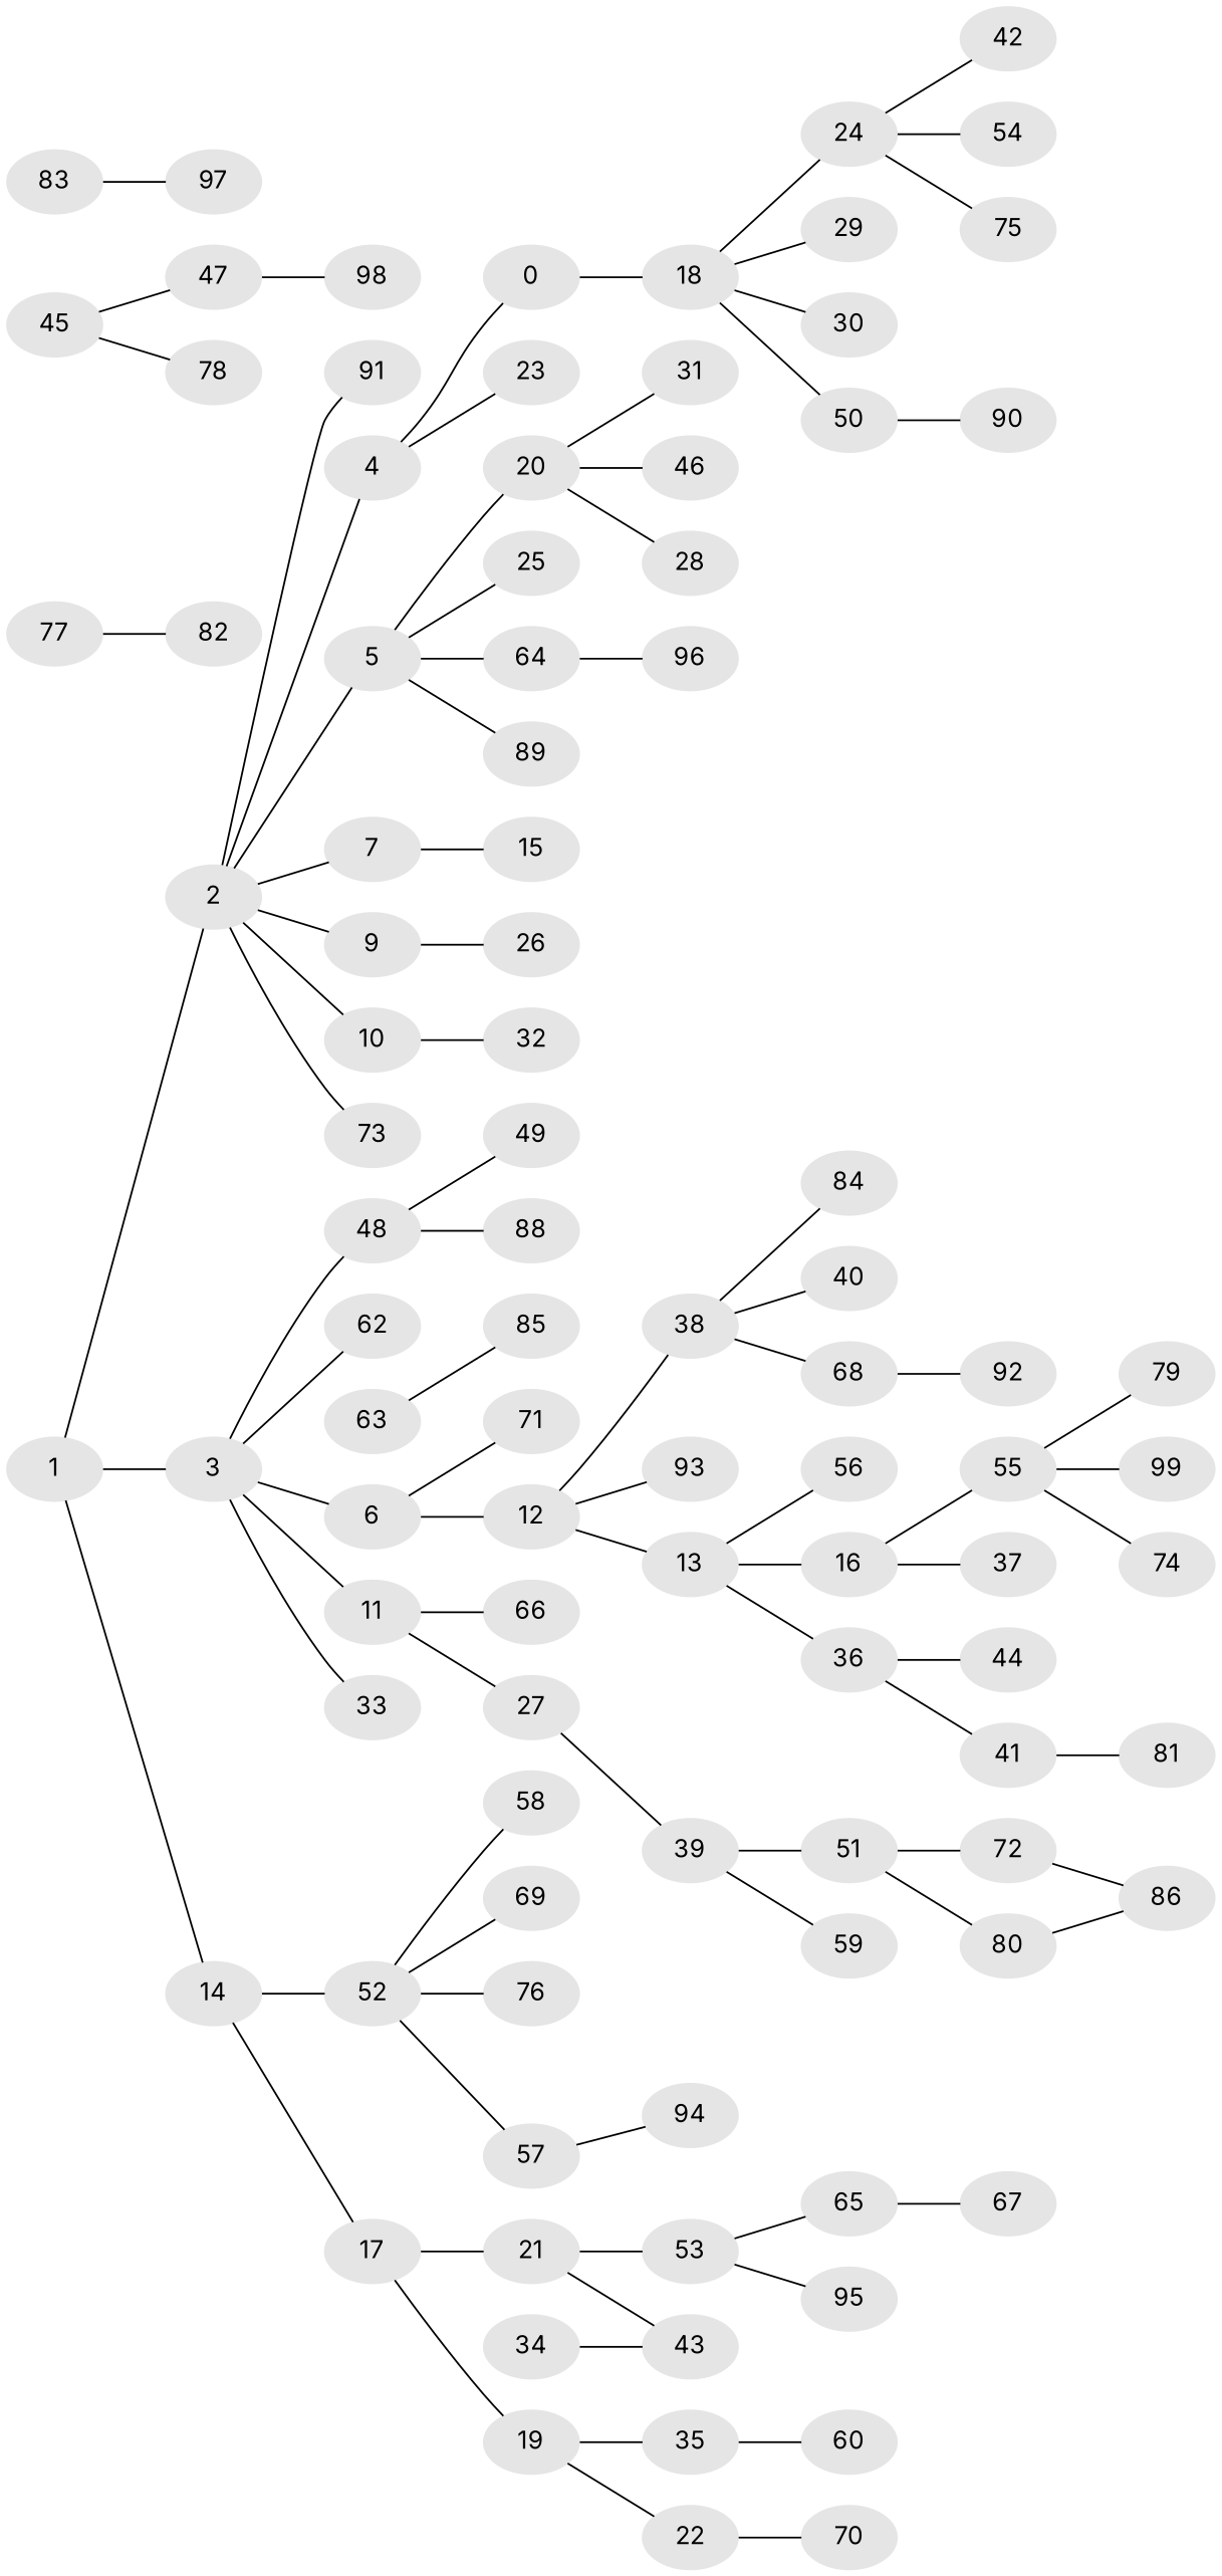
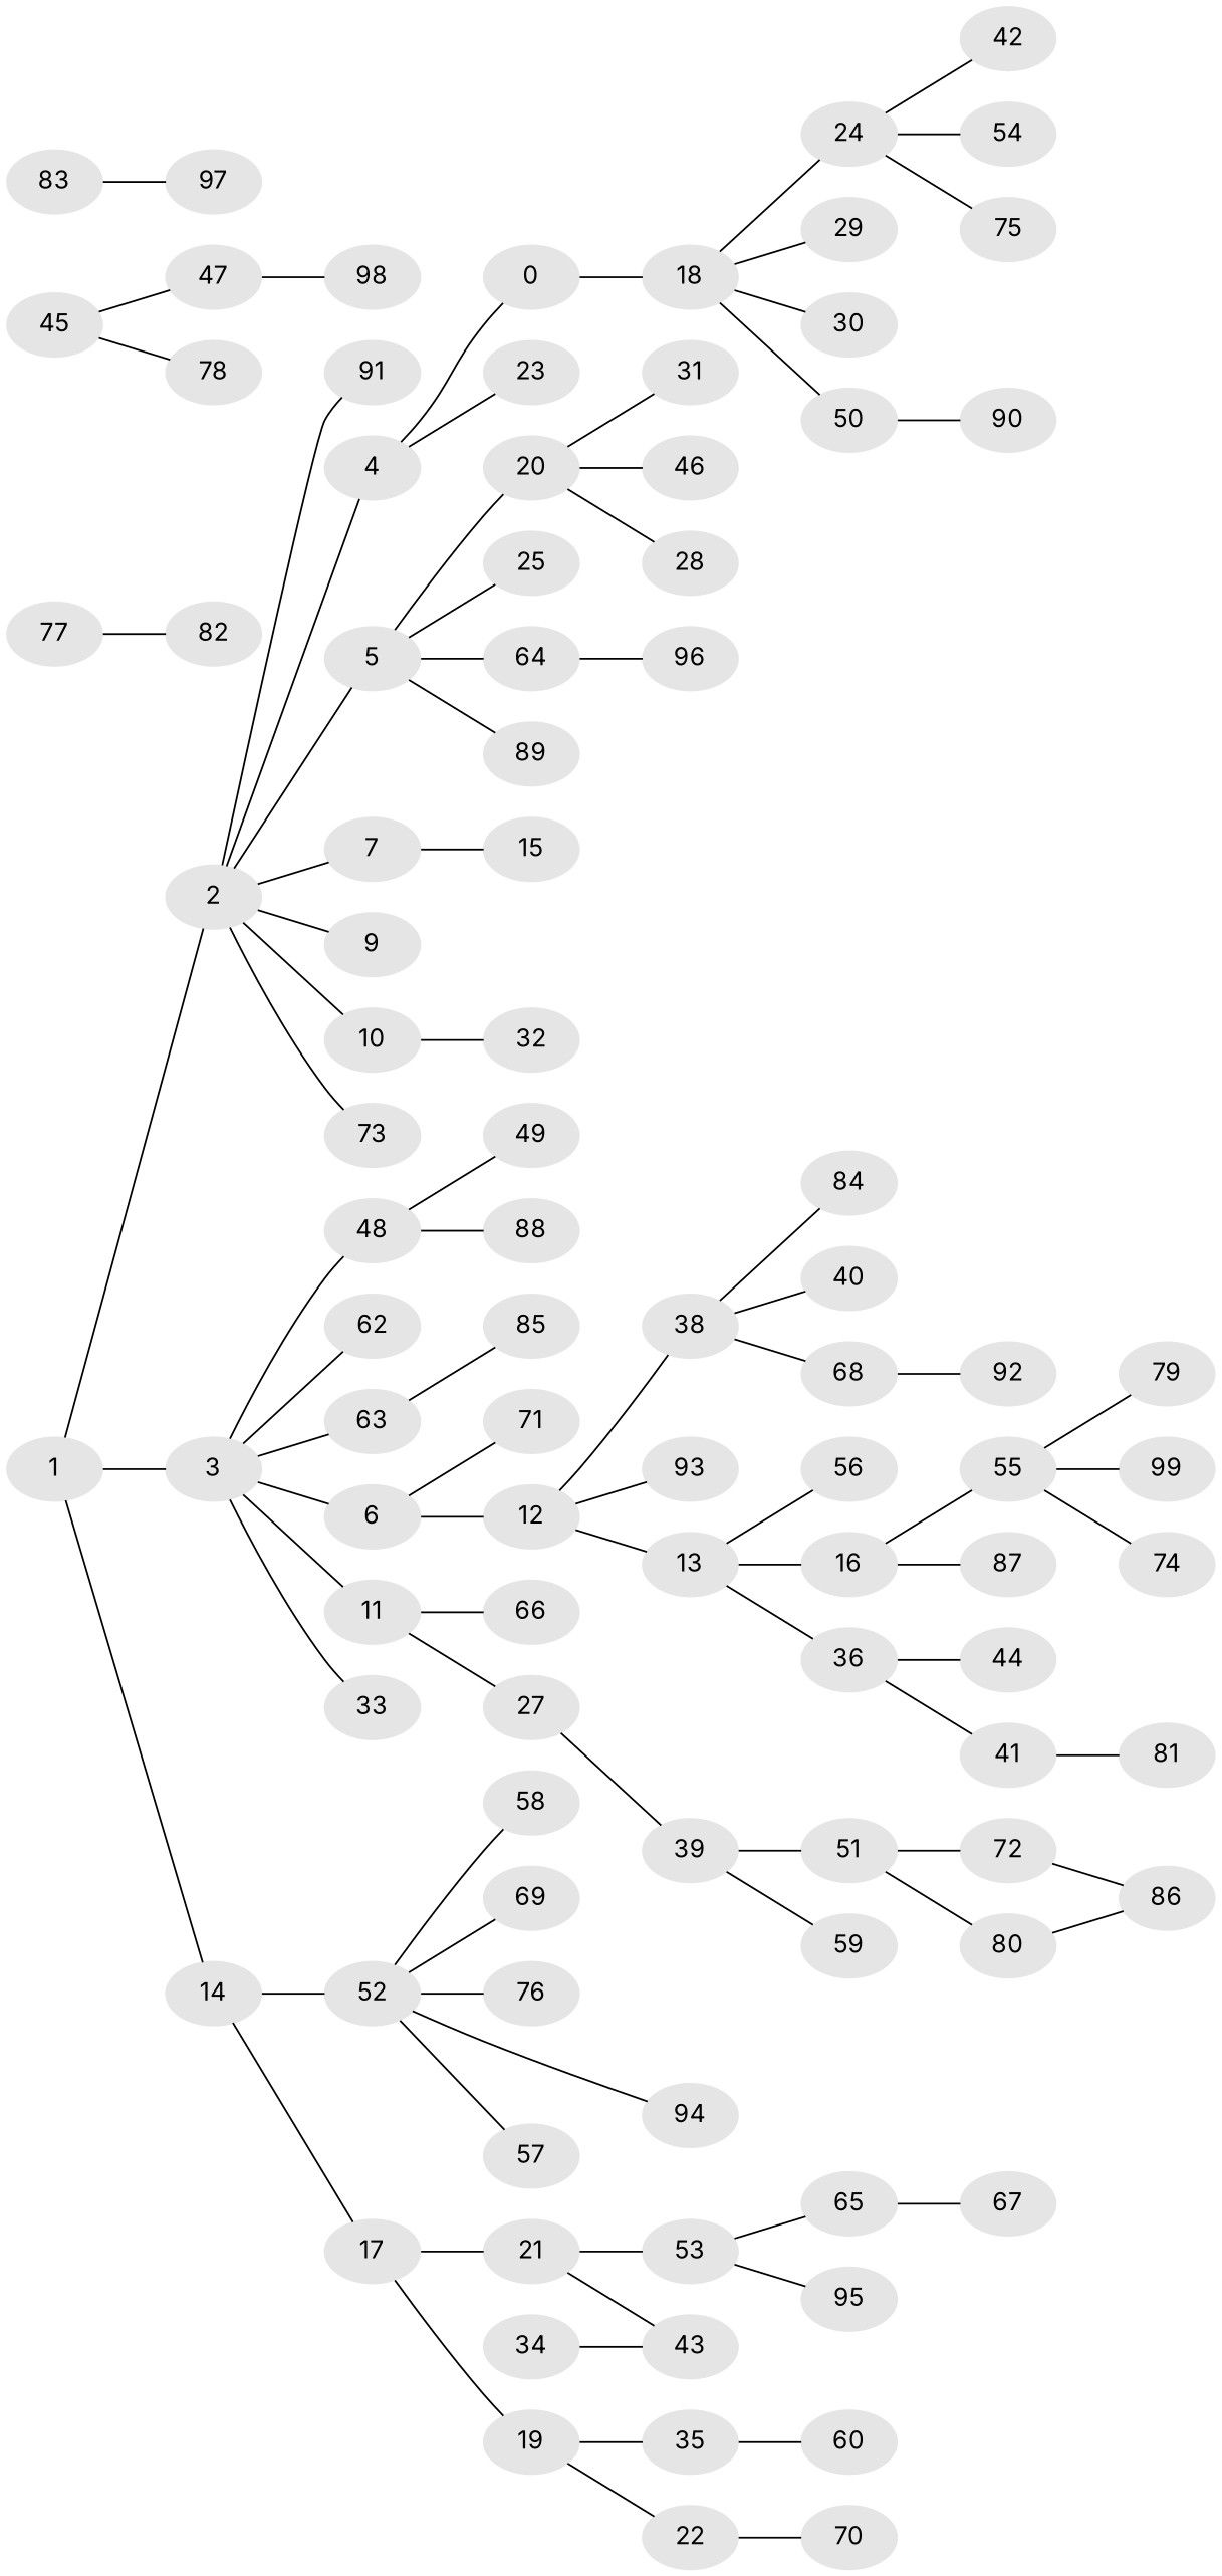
  graph {
    fontname=Inter
    rankdir=LR
    node [color=gray90 fontname=Inter style=filled]
    edge [fontname=Inter]
    1
    2
    3
    14
    4
    5
    7
    9
    10
    73
    91
    6
    11
    33
    48
    62
    63
    17
    52
    n20 [label=0]
    23
    20
    25
    64
    89
    15
-   26
    32
    77
    82
    12
    71
    27
    66
    49
    88
    85
    18
    28
    31
    46
    96
    13
    38
    93
    39
    24
    29
    30
    50
    16
    36
    56
    40
    68
    84
-   37
+   37 [label=87]
    55
    41
    44
    19
    21
    57
    58
    69
    76
    94
    74
    79
    99
    22
    35
    53
    43
    42
    54
    75
    90
    70
    60
    34
    65
    95
    51
    59
    45
    47
    78
    81
    92
    72
    80
    98
    86
    67
    83
    97
    1 -- 2
    1 -- 3
    1 -- 14
    2 -- 4
    2 -- 5
    2 -- 7
    2 -- 9
    2 -- 10
    2 -- 73
    2 -- 91
    3 -- 6
    3 -- 11
    3 -- 33
    3 -- 48
    3 -- 62
+   3 -- 63
    14 -- 17
    14 -- 52
    4 -- n20
    4 -- 23
    5 -- 20
    5 -- 25
    5 -- 64
    5 -- 89
    7 -- 15
-   9 -- 26
    10 -- 32
    6 -- 12
    6 -- 71
    11 -- 27
    11 -- 66
    48 -- 49
    48 -- 88
    63 -- 85
    17 -- 19
    17 -- 21
    52 -- 57
    52 -- 58
    52 -- 69
    52 -- 76
-   57 -- 94
+   52 -- 94
    n20 -- 18
    20 -- 28
    20 -- 31
    20 -- 46
    64 -- 96
    77 -- 82
    12 -- 13
    12 -- 38
    12 -- 93
    27 -- 39
    18 -- 24
    18 -- 29
    18 -- 30
    18 -- 50
    13 -- 16
    13 -- 36
    13 -- 56
    38 -- 40
    38 -- 68
    38 -- 84
    39 -- 51
    39 -- 59
    24 -- 42
    24 -- 54
    24 -- 75
    50 -- 90
    16 -- 37
    16 -- 55
    36 -- 41
    36 -- 44
    68 -- 92
    55 -- 74
    55 -- 79
    55 -- 99
    41 -- 81
    19 -- 22
    19 -- 35
    21 -- 53
    21 -- 43
    22 -- 70
    35 -- 60
    53 -- 65
    53 -- 95
    34 -- 43
    65 -- 67
    51 -- 72
    51 -- 80
    45 -- 47
    45 -- 78
    47 -- 98
    72 -- 86
    80 -- 86
    83 -- 97
  }
